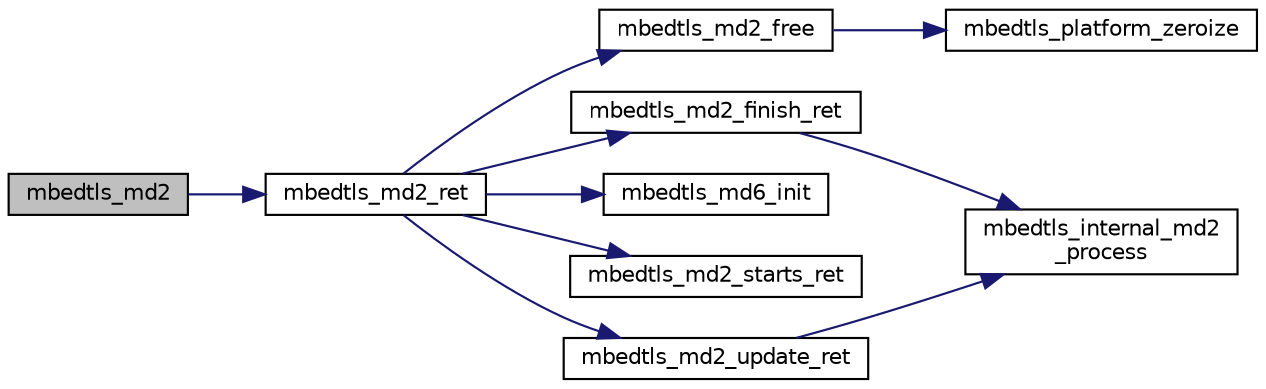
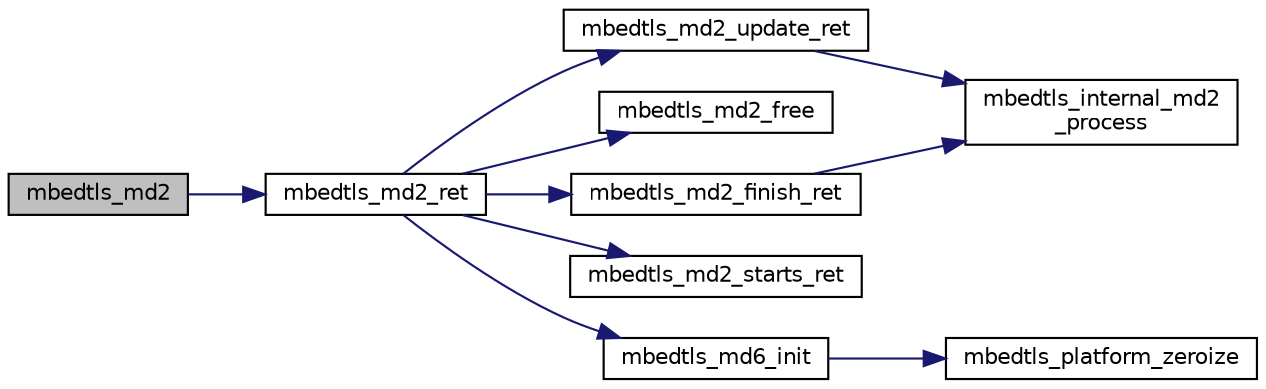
  digraph {
    rankdir=LR
    node [color=black fillcolor=white fontname=Helvetica fontsize=10 shape=record style=filled]
    edge [color=midnightblue fontname=Helvetica fontsize=10 labelfontname=Helvetica labelfontsize=10 style=solid]
    n1 [fillcolor=grey75 fontcolor=black height=0.2 label=mbedtls_md2 width=0.4]
    n2 [height=0.2 label=mbedtls_md2_ret width=0.4]
    n3 [height=0.2 label=mbedtls_md2_finish_ret width=0.4]
    n4 [height=0.2 label=mbedtls_md2_free width=0.4]
    n5 [height=0.2 label=mbedtls_md6_init width=0.4]
    n6 [height=0.2 label=mbedtls_md2_starts_ret width=0.4]
    n7 [height=0.2 label=mbedtls_md2_update_ret width=0.4]
    n8 [height=0.2 label="mbedtls_internal_md2\l_process" width=0.4]
    n9 [height=0.2 label=mbedtls_platform_zeroize width=0.4]
    n1 -> n2
    n2 -> n3
    n2 -> n4
    n2 -> n5
    n2 -> n6
    n2 -> n7
    n3 -> n8
-   n4 -> n9
+   n5 -> n9
    n7 -> n8
  }
